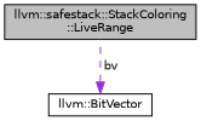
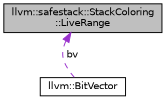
  digraph {
    node [color=black fontname=Helvetica fontsize=10 shape=box]
    n1 [fillcolor=grey75 fontcolor=black height=0.2 label="llvm::safestack::StackColoring\l::LiveRange" style=filled width=0.4]
    n2 [height=0.2 label="llvm::BitVector" width=0.4]
-   n2 -> n1 [color=darkorchid3 dir=back fontname=Helvetica fontsize=10 label=" bv" labelfontname=Helvetica labelfontsize=10 style=dashed]
+   n1 -> n2 [color=darkorchid3 dir=back fontname=Helvetica fontsize=10 label=" bv" labelfontname=Helvetica labelfontsize=10 style=dashed]
  }
